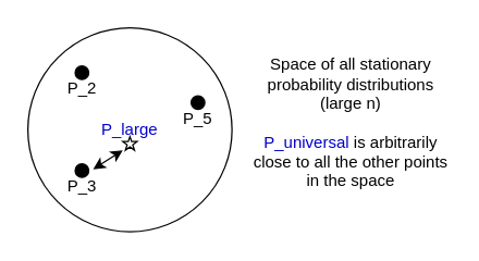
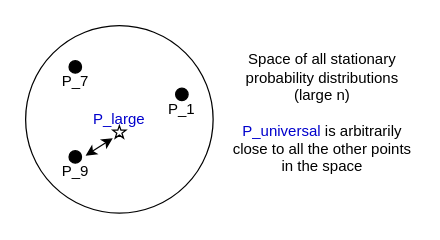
  <mxCell id="0" />
  <mxCell id="1" parent="0" />
  <mxCell id="2" value="" style="ellipse;whiteSpace=wrap;html=1;direction=south;" parent="1" vertex="1"><mxGeometry x="20" y="20" width="150" height="150" as="geometry" /></mxCell>
  <mxCell id="3" value="Space of all stationary probability distributions (large n)&lt;div&gt;&lt;br&gt;&lt;/div&gt;&lt;div&gt;&lt;font style=&quot;color: rgb(0, 0, 204);&quot;&gt;P_universal&lt;/font&gt; is arbitrarily close to all the other points in the space&lt;/div&gt;" style="text;html=1;align=center;verticalAlign=middle;whiteSpace=wrap;rounded=0;" parent="1" vertex="1"><mxGeometry x="185" y="75" width="145" height="30" as="geometry" /></mxCell>
  <mxCell id="4" value="" style="verticalLabelPosition=bottom;verticalAlign=top;html=1;shape=mxgraph.basic.star" parent="1" vertex="1"><mxGeometry x="89.73" y="100" width="10.53" height="10" as="geometry" /></mxCell>
  <mxCell id="5" value="" style="ellipse;whiteSpace=wrap;html=1;aspect=fixed;fillColor=#000000;" parent="1" vertex="1"><mxGeometry x="140" y="70" width="10" height="10" as="geometry" /></mxCell>
- <mxCell id="6" value="P_5" style="text;html=1;align=center;verticalAlign=middle;whiteSpace=wrap;rounded=0;" parent="1" vertex="1"><mxGeometry x="115" y="72" width="60" height="30" as="geometry" /></mxCell>
+ <mxCell id="6" value="P_1" style="text;html=1;align=center;verticalAlign=middle;whiteSpace=wrap;rounded=0;" parent="1" vertex="1"><mxGeometry x="115" y="72" width="60" height="30" as="geometry" /></mxCell>
  <mxCell id="7" value="" style="ellipse;whiteSpace=wrap;html=1;aspect=fixed;fillColor=#000000;" parent="1" vertex="1"><mxGeometry x="54.73" y="48" width="10" height="10" as="geometry" /></mxCell>
- <mxCell id="8" value="P_2" style="text;html=1;align=center;verticalAlign=middle;whiteSpace=wrap;rounded=0;" parent="1" vertex="1"><mxGeometry x="29.73" y="50" width="60" height="30" as="geometry" /></mxCell>
+ <mxCell id="8" value="P_7" style="text;html=1;align=center;verticalAlign=middle;whiteSpace=wrap;rounded=0;" parent="1" vertex="1"><mxGeometry x="29.73" y="50" width="60" height="30" as="geometry" /></mxCell>
  <mxCell id="9" value="" style="ellipse;whiteSpace=wrap;html=1;aspect=fixed;fillColor=#000000;" parent="1" vertex="1"><mxGeometry x="54.73" y="120" width="10" height="10" as="geometry" /></mxCell>
- <mxCell id="10" value="P_3" style="text;html=1;align=center;verticalAlign=middle;whiteSpace=wrap;rounded=0;" parent="1" vertex="1"><mxGeometry x="29.73" y="122" width="60" height="30" as="geometry" /></mxCell>
+ <mxCell id="10" value="P_9" style="text;html=1;align=center;verticalAlign=middle;whiteSpace=wrap;rounded=0;" parent="1" vertex="1"><mxGeometry x="29.73" y="122" width="60" height="30" as="geometry" /></mxCell>
  <mxCell id="11" value="P_large" style="text;html=1;align=center;verticalAlign=middle;whiteSpace=wrap;rounded=0;fontColor=#0000CC;" parent="1" vertex="1"><mxGeometry x="65" y="80" width="60" height="30" as="geometry" /></mxCell>
  <mxCell id="12" value="" style="endArrow=classic;startArrow=classic;html=1;rounded=0;exitX=0.638;exitY=0.067;exitDx=0;exitDy=0;exitPerimeter=0;" parent="1" source="10" edge="1"><mxGeometry width="50" height="50" relative="1" as="geometry"><mxPoint x="39.73" y="160" as="sourcePoint" /><mxPoint x="89.73" y="110" as="targetPoint" /></mxGeometry></mxCell>
